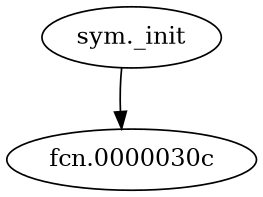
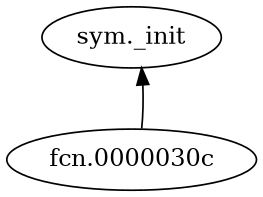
  digraph {
    n1 [label="sym._init"]
    n2 [label="fcn.0000030c"]
-   n1 -> n2
+   n2 -> n1
  }
